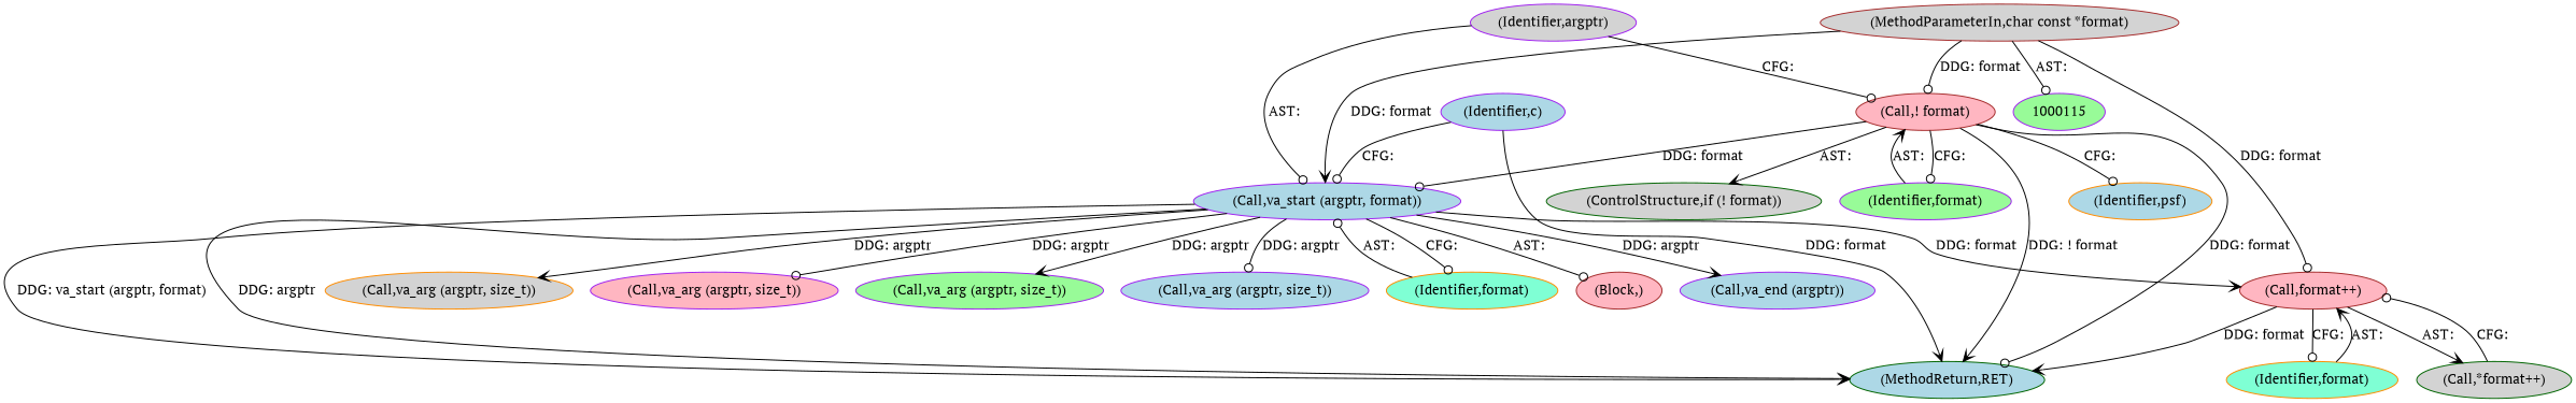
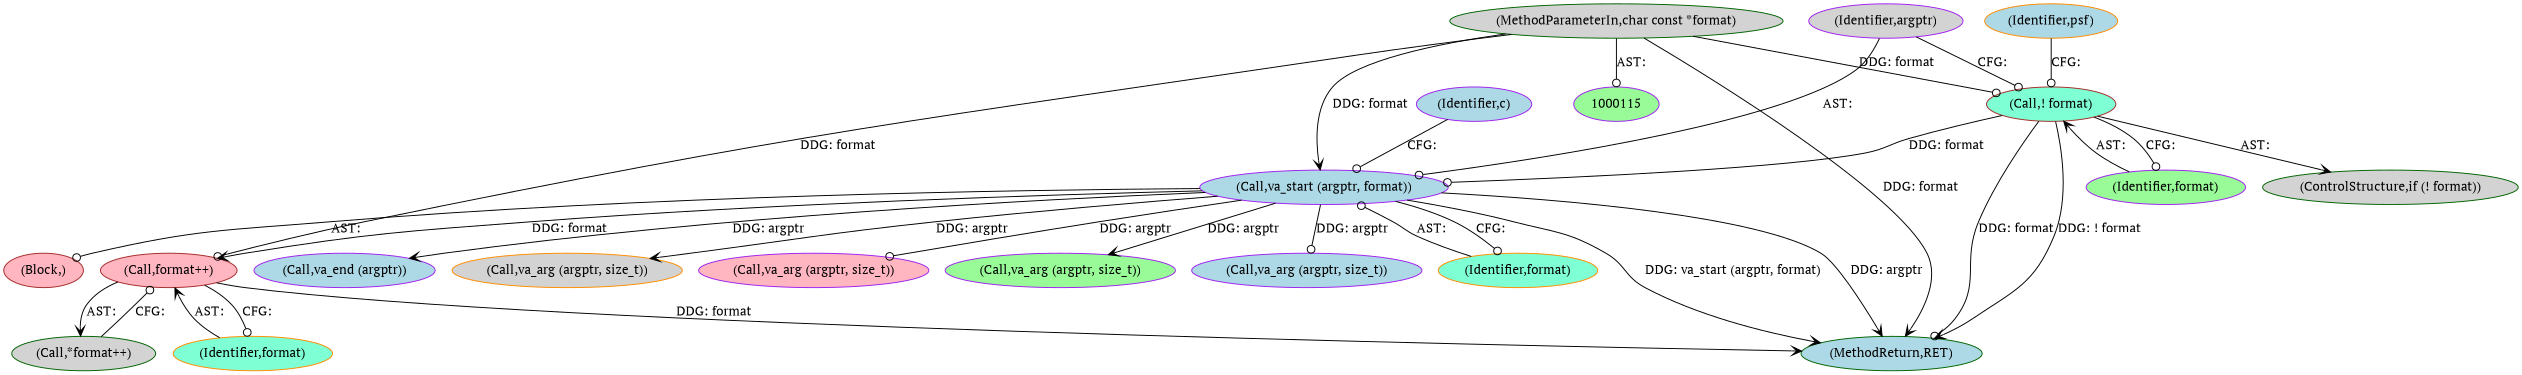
  digraph {
    fontname="PT Serif"
    node [color=purple fillcolor=lightblue fontname="PT Serif" style=filled]
    edge [arrowhead=odot fontname="PT Serif"]
    n1 [color=brown fillcolor=lightpink label="(Call,format++)"]
    n2 [color=darkgreen fillcolor=lightgrey label="(Call,*format++)"]
    n3 [color=darkgreen label="(MethodReturn,RET)"]
    n4 [color=darkorange fillcolor=aquamarine label="(Identifier,format)"]
    n5 [label="(Call,va_start (argptr, format))"]
    n6 [color=darkorange fillcolor=lightgrey label="(Call,va_arg (argptr, size_t))"]
    n7 [fillcolor=lightpink label="(Call,va_arg (argptr, size_t))"]
    n8 [fillcolor=palegreen label="(Call,va_arg (argptr, size_t))"]
    n9 [label="(Call,va_arg (argptr, size_t))"]
    n10 [color=darkorange fillcolor=aquamarine label="(Identifier,format)"]
    n11 [color=brown fillcolor=lightpink label="(Block,)"]
    n12 [label="(Call,va_end (argptr))"]
-   n13 [color=brown fillcolor=lightpink label="(Call,! format)"]
+   n13 [color=brown fillcolor=aquamarine label="(Call,! format)"]
    n14 [color=darkgreen fillcolor=lightgrey label="(ControlStructure,if (! format))"]
    n15 [fillcolor=palegreen label="(Identifier,format)"]
-   n16 [color=brown fillcolor=lightgrey label="(MethodParameterIn,char const *format)"]
+   n16 [color=darkgreen fillcolor=lightgrey label="(MethodParameterIn,char const *format)"]
    1000115 [fillcolor=palegreen]
    n18 [fillcolor=lightgrey label="(Identifier,argptr)"]
    n19 [label="(Identifier,c)"]
    n20 [color=darkorange label="(Identifier,psf)"]
    n1 -> n2 [arrowhead=vee label="AST: "]
    n1 -> n3 [arrowhead=vee label="DDG: format"]
    n1 -> n4 [label="CFG: "]
    n2 -> n1 [label="CFG: "]
    n4 -> n1 [arrowhead=vee label="AST: "]
    n5 -> n1 [arrowhead=vee label="DDG: format"]
    n5 -> n3 [arrowhead=vee label="DDG: va_start (argptr, format)"]
    n5 -> n3 [arrowhead=vee label="DDG: argptr"]
    n5 -> n6 [arrowhead=vee label="DDG: argptr"]
    n5 -> n7 [label="DDG: argptr"]
    n5 -> n8 [arrowhead=vee label="DDG: argptr"]
    n5 -> n9 [label="DDG: argptr"]
    n5 -> n10 [label="CFG: "]
    n5 -> n11 [label="AST: "]
    n5 -> n12 [arrowhead=vee label="DDG: argptr"]
    n10 -> n5 [label="AST: "]
    n13 -> n3 [label="DDG: format"]
    n13 -> n3 [arrowhead=vee label="DDG: ! format"]
    n13 -> n5 [label="DDG: format"]
    n13 -> n14 [arrowhead=vee label="AST: "]
    n13 -> n15 [label="CFG: "]
    n15 -> n13 [arrowhead=vee label="AST: "]
    n16 -> n1 [label="DDG: format"]
-   n19 -> n3 [arrowhead=vee label="DDG: format"]
+   n16 -> n3 [arrowhead=vee label="DDG: format"]
    n16 -> n5 [arrowhead=vee label="DDG: format"]
    n16 -> n13 [label="DDG: format"]
    n16 -> 1000115 [label="AST: "]
    n18 -> n5 [label="AST: "]
    n18 -> n13 [label="CFG: "]
    n19 -> n5 [label="CFG: "]
-   n13 -> n20 [label="CFG: "]
+   n20 -> n13 [label="CFG: "]
  }
